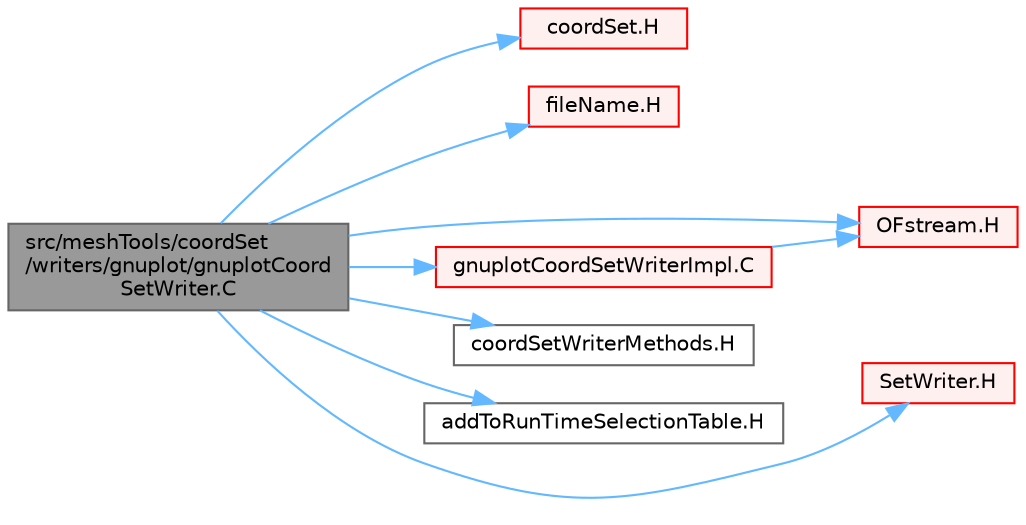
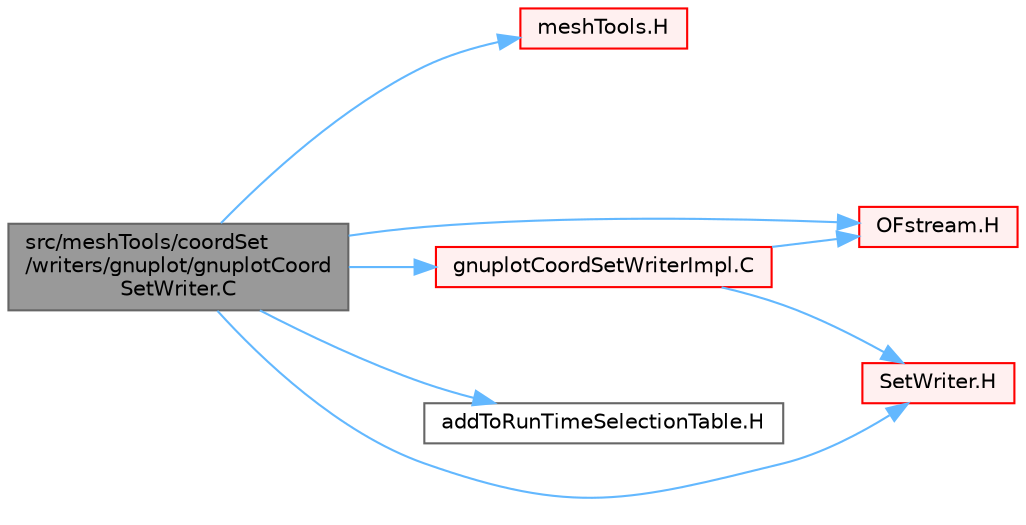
  digraph {
    rankdir=LR
    node [color=red fillcolor="#FFF0F0" fontname=Helvetica fontsize=10 shape=box style=filled]
    edge [color=steelblue1 fontname=Helvetica fontsize=10 labelfontname=Helvetica labelfontsize=10 style=solid]
    n1 [color=gray40 fillcolor=grey60 fontcolor=black height=0.2 label="src/meshTools/coordSet\l/writers/gnuplot/gnuplotCoord\lSetWriter.C" width=0.4]
-   n2 [height=0.2 label="coordSet.H" width=0.4]
-   n3 [height=0.2 label="fileName.H" width=0.4]
+   n2 [height=0.2 label="meshTools.H" width=0.4]
    n4 [height=0.2 label="OFstream.H" width=0.4]
    n5 [height=0.2 label="SetWriter.H" width=0.4]
-   n6 [color=grey40 fillcolor=white height=0.2 label="coordSetWriterMethods.H" width=0.4]
    n7 [color=grey40 fillcolor=white height=0.2 label="addToRunTimeSelectionTable.H" width=0.4]
    n8 [height=0.2 label="gnuplotCoordSetWriterImpl.C" width=0.4]
    n1 -> n2
-   n1 -> n3
    n1 -> n4
    n1 -> n5
-   n1 -> n6
    n1 -> n7
    n1 -> n8
    n8 -> n4
+   n8 -> n5
  }
